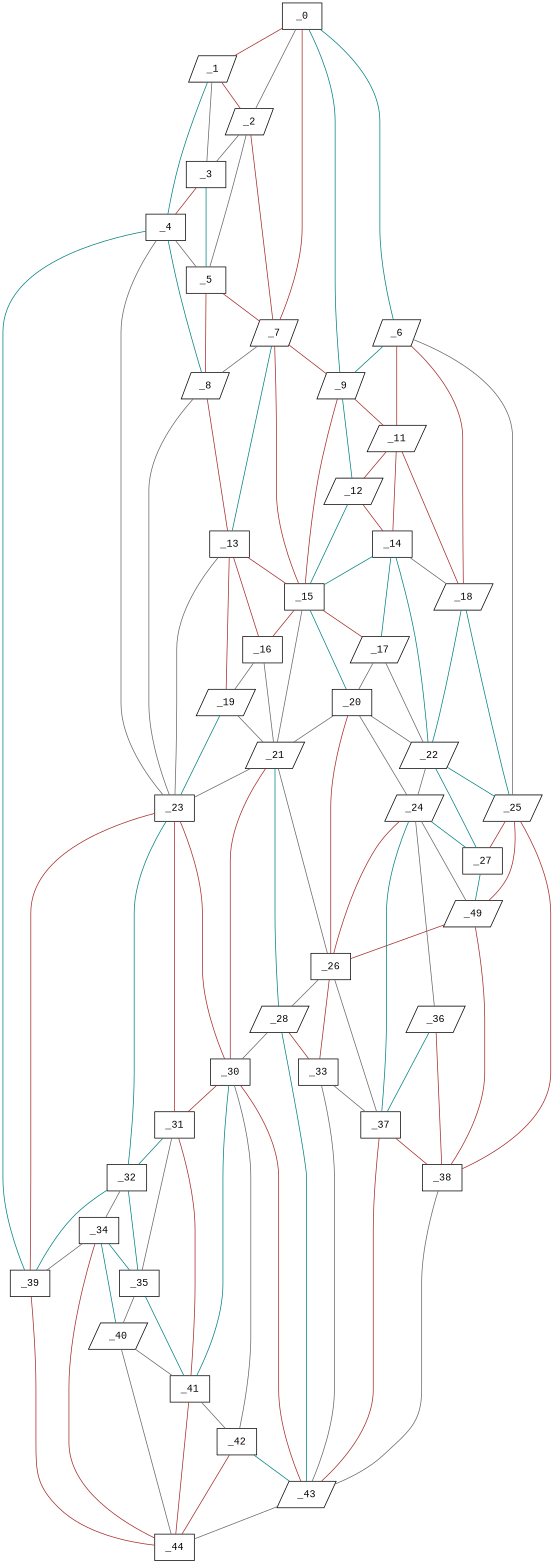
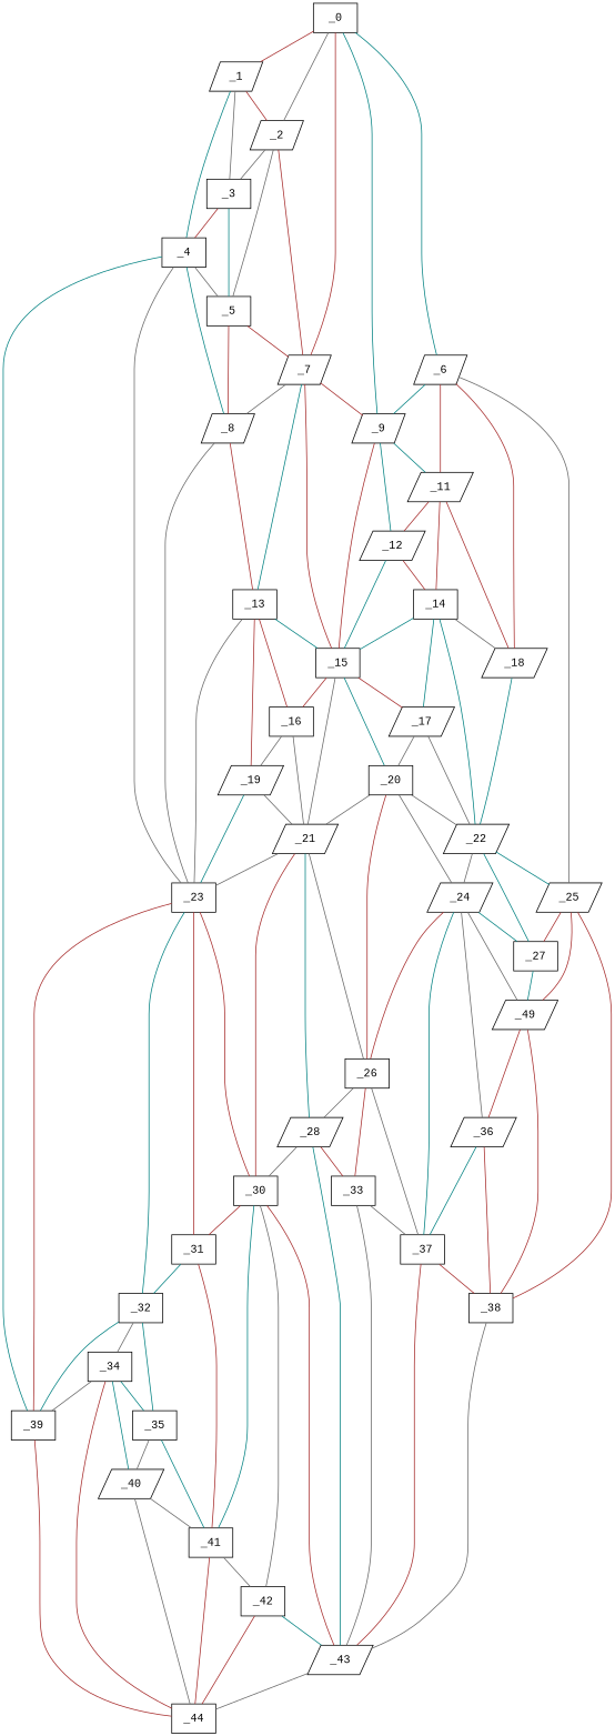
  graph {
    fontname="Liberation Mono"
    node [fontname="Liberation Mono" shape=box x=125 y=103]
    edge [color=brown fontname="Liberation Mono" valence=2]
    _0 [x=22 y=94]
    _1 [shape=parallelogram x=30 y=31]
    _2 [shape=parallelogram x=34 y=37]
    _6 [shape=parallelogram x=51 y=109]
    _7 [shape=parallelogram x=53 y=56]
    _9 [shape=parallelogram x=54 y=90]
    _3 [x=37 y=28]
    _4 [x=41 y=15]
    _5 [x=50 y=35]
    _11 [shape=parallelogram x=58]
    _18 [shape=parallelogram x=76 y=106]
    _25 [shape=parallelogram x=96 y=110]
    _8 [shape=parallelogram x=54 y=38]
    _13 [x=68 y=51]
    _15 [x=69 y=78]
    _12 [shape=parallelogram x=59 y=93]
    _23 [x=88 y=42]
    _39 [x=124 y=19]
    _14 [x=68 y=92]
    _22 [shape=parallelogram x=87 y=101]
    _27 [x=99]
    n22 [label=_49 shape=parallelogram x=107]
    _38 [x=121 y=108]
    _16 [x=75 y=53]
    _19 [shape=parallelogram x=80 y=52]
    _17 [shape=parallelogram x=75 y=80]
    _20 [x=82 y=77]
    _21 [shape=parallelogram x=87 y=66]
    _30 [x=108 y=54]
    _31 [x=110 y=47]
    _32 [x=112 y=38]
    _44 [x=126 y=33]
    _43 [shape=parallelogram y=61]
    _41 [y=51]
    _42 [y=55]
    _35 [x=117 y=43]
    _34 [x=117 y=38]
    _24 [shape=parallelogram x=96 y=90]
    _36 [shape=parallelogram x=118 y=98]
    _26 [x=97 y=77]
    _28 [shape=parallelogram x=107 y=60]
    _37 [x=121 y=86]
    _33 [x=112 y=70]
    _40 [shape=parallelogram y=41]
    _0 -- _1 [valence=1]
    _0 -- _2 [color=gray40]
    _0 -- _6 [color=teal valence=1]
    _0 -- _7
    _0 -- _9 [color=teal]
    _1 -- _2 [valence=1]
    _1 -- _3 [color=gray40]
    _1 -- _4 [color=teal valence=1]
    _2 -- _7
    _2 -- _3 [color=gray40]
    _2 -- _5 [color=gray40]
    _6 -- _9 [color=teal valence=1]
    _6 -- _11
    _6 -- _18 [valence=1]
    _6 -- _25 [color=gray40 valence=1]
    _7 -- _9 [valence=1]
    _7 -- _8 [color=gray40 valence=1]
    _7 -- _13 [color=teal]
    _7 -- _15
-   _9 -- _11
+   _9 -- _11 [color=teal]
    _9 -- _15
    _9 -- _12 [color=teal]
    _3 -- _4 [valence=1]
    _3 -- _5 [color=teal valence=1]
    _4 -- _5 [color=gray40]
    _4 -- _8 [color=teal valence=1]
    _4 -- _23 [color=gray40]
    _4 -- _39 [color=teal valence=1]
    _5 -- _7
    _5 -- _8
    _11 -- _18 [valence=1]
    _11 -- _12
    _11 -- _14
-   _18 -- _25 [color=teal]
    _18 -- _22 [color=teal valence=1]
    _25 -- _27 [valence=1]
    _25 -- n22
    _25 -- _38 [valence=1]
    _8 -- _13
    _8 -- _23 [color=gray40]
-   _13 -- _15 [valence=1]
+   _13 -- _15 [color=teal valence=1]
    _13 -- _23 [color=gray40]
    _13 -- _16
    _13 -- _19 [valence=1]
    _15 -- _16 [valence=1]
    _15 -- _17 [valence=1]
    _15 -- _20 [color=teal]
    _15 -- _21 [color=gray40]
    _12 -- _15 [color=teal]
    _12 -- _14
    _23 -- _39 [valence=1]
    _23 -- _30
    _23 -- _31
    _23 -- _32 [color=teal valence=1]
    _39 -- _44 [valence=1]
    _14 -- _18 [color=gray40]
    _14 -- _15 [color=teal]
    _14 -- _22 [color=teal]
    _14 -- _17 [color=teal]
    _22 -- _25 [color=teal valence=1]
    _22 -- _27 [color=teal]
    _22 -- _24 [color=gray40]
    _27 -- n22 [color=teal]
    n22 -- _38 [valence=1]
-   n22 -- _26 [valence=1]
+   n22 -- _36 [valence=1]
    _38 -- _43 [color=gray40 valence=1]
    _16 -- _19 [color=gray40]
    _16 -- _21 [color=gray40 valence=1]
    _19 -- _23 [color=teal valence=1]
    _19 -- _21 [color=gray40]
    _17 -- _22 [color=gray40 valence=1]
    _17 -- _20 [color=gray40]
    _20 -- _22 [color=gray40]
    _20 -- _21 [color=gray40 valence=1]
    _20 -- _24 [color=gray40 valence=1]
    _20 -- _26
    _21 -- _23 [color=gray40]
    _21 -- _30 [valence=1]
    _21 -- _26 [color=gray40 valence=1]
    _21 -- _28 [color=teal]
    _30 -- _31 [valence=1]
    _30 -- _43 [valence=1]
    _30 -- _41 [color=teal]
    _30 -- _42 [color=gray40]
    _31 -- _32 [color=teal]
    _31 -- _41
-   _31 -- _35 [color=gray40]
    _32 -- _39 [color=teal valence=1]
    _32 -- _35 [color=teal]
    _32 -- _34 [color=gray40 valence=1]
    _43 -- _44 [color=gray40 valence=1]
    _41 -- _44
    _41 -- _42 [color=gray40 valence=1]
    _42 -- _44
    _42 -- _43 [color=teal valence=1]
    _35 -- _41 [color=teal]
    _35 -- _40 [color=gray40]
    _34 -- _39 [color=gray40 valence=1]
    _34 -- _44
    _34 -- _35 [color=teal valence=1]
    _34 -- _40 [color=teal]
    _24 -- _27 [color=teal valence=1]
    _24 -- n22 [color=gray40 valence=1]
    _24 -- _36 [color=gray40]
    _24 -- _26
    _24 -- _37 [color=teal]
    _36 -- _38
    _36 -- _37 [color=teal valence=1]
    _26 -- _28 [color=gray40]
    _26 -- _37 [color=gray40 valence=1]
    _26 -- _33
    _28 -- _30 [color=gray40]
    _28 -- _43 [color=teal]
    _28 -- _33 [valence=1]
    _37 -- _38 [valence=1]
    _37 -- _43
    _33 -- _43 [color=gray40]
    _33 -- _37 [color=gray40 valence=1]
    _40 -- _44 [color=gray40 valence=1]
    _40 -- _41 [color=gray40 valence=1]
  }
